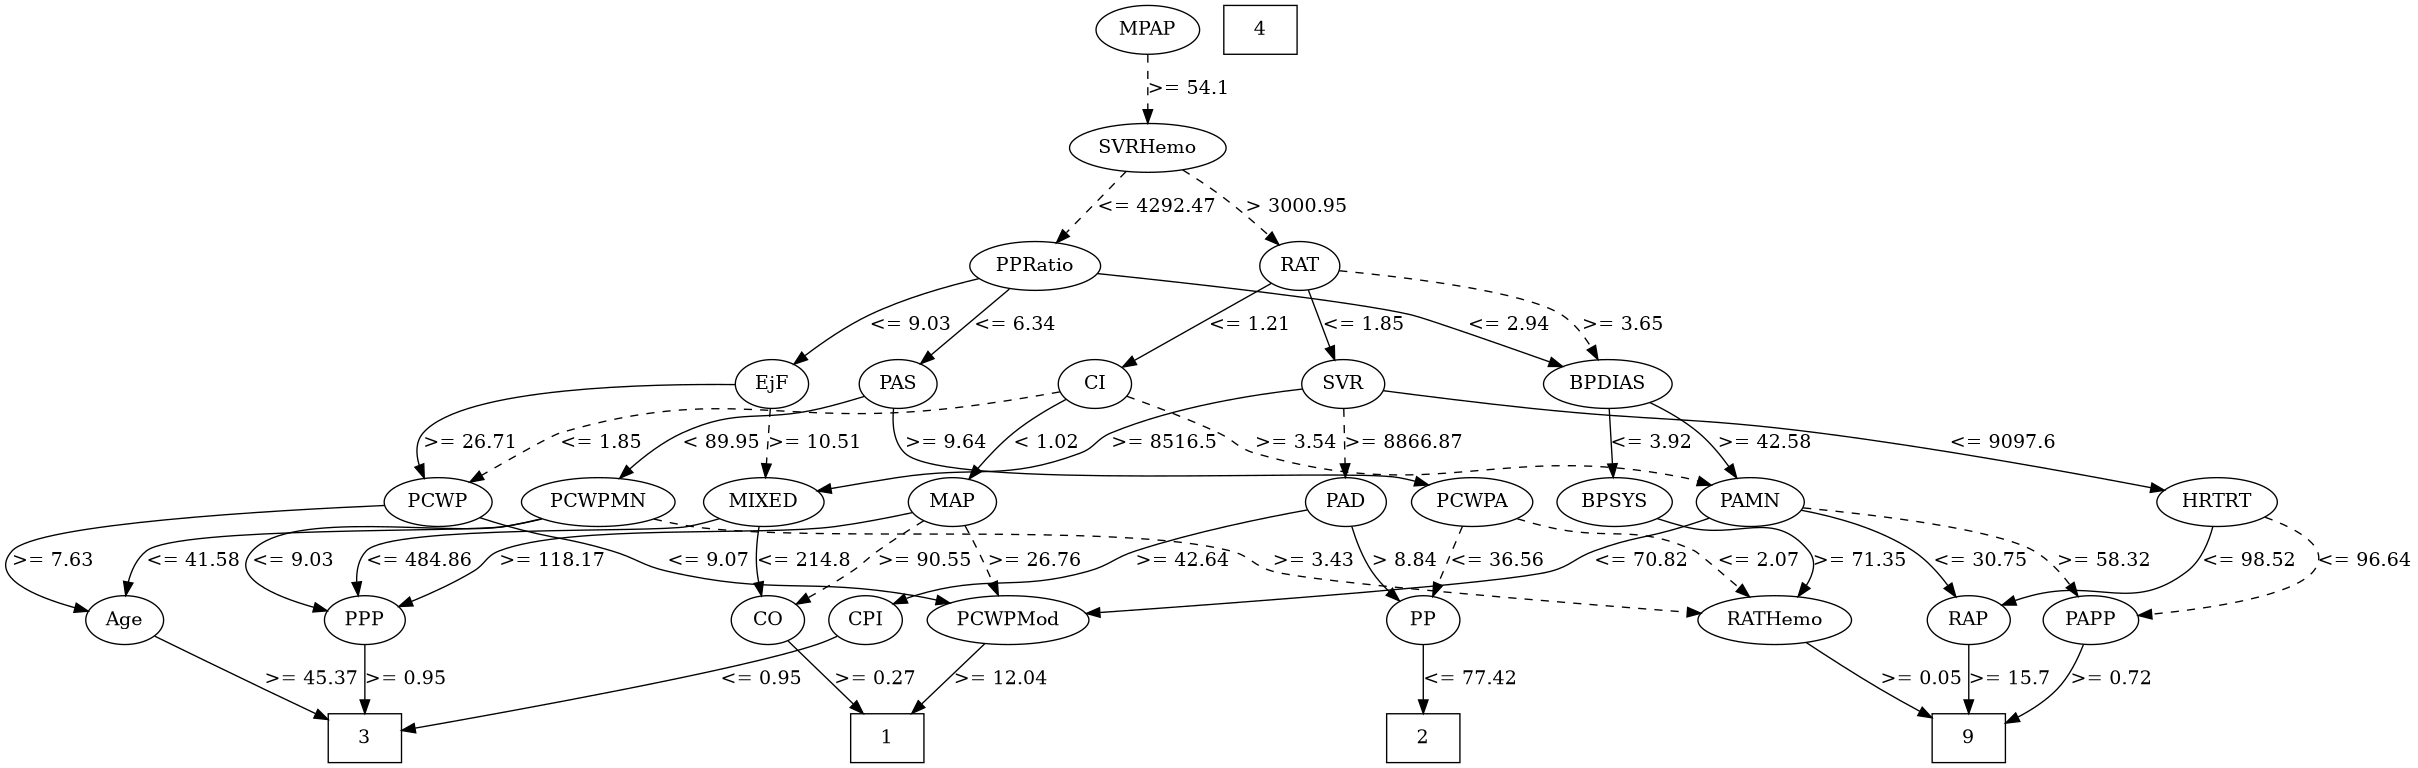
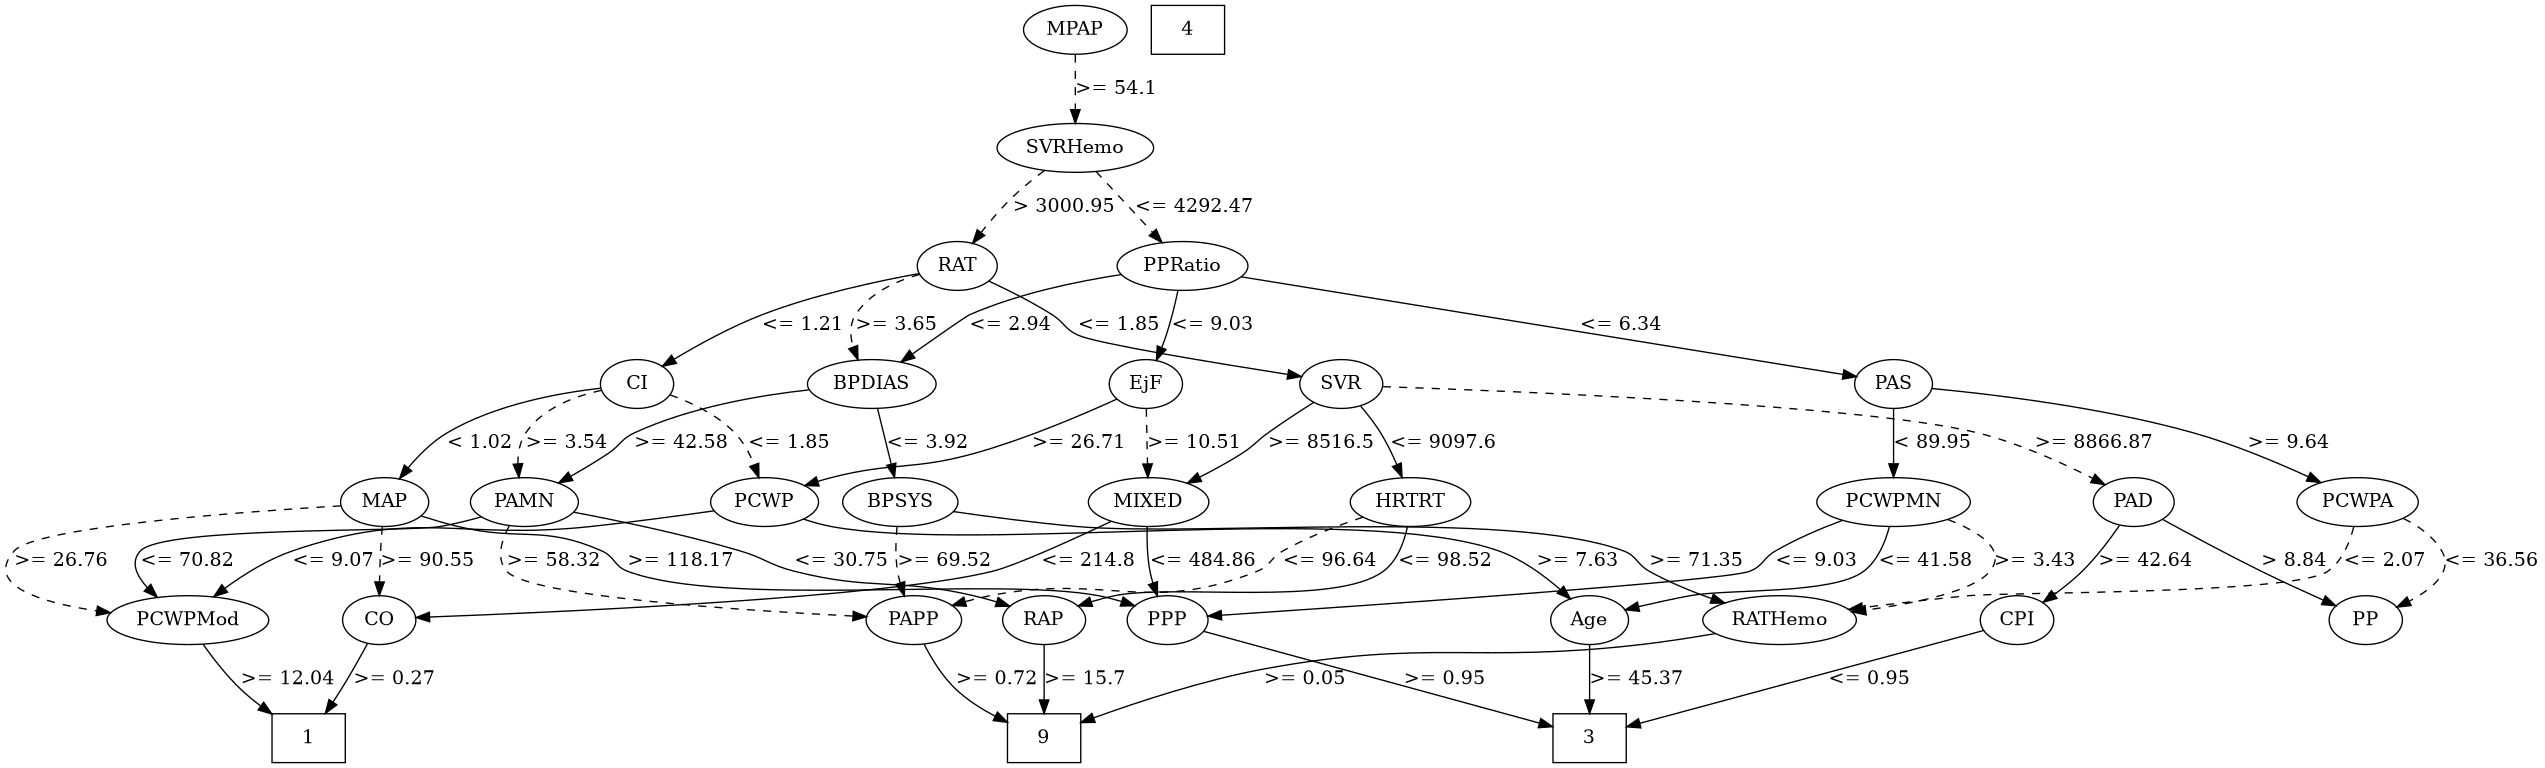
  strict digraph {
    edge [op=">=" param=9.03 style=solid]
    1 [height=0.5 shape=box width=0.75]
-   2 [height=0.5 shape=box width=0.75]
    3 [height=0.5 shape=box width=0.75]
    4 [height=0.5 shape=box width=0.75]
    n5 [height=0.5 label=9 shape=box width=0.75]
    RAP [height=0.5 width=0.77778]
    PAS [height=0.5 width=0.75]
    PCWPA [height=0.5 width=1.1555]
    PCWPMN [height=0.5 width=1.3902]
    PP [height=0.5 width=0.75]
    RATHemo [height=0.5 width=1.375]
    Age [height=0.5 width=0.75]
    PPP [height=0.5 width=0.75]
    PAD [height=0.5 width=0.79437]
    CPI [height=0.5 width=0.75]
    PAMN [height=0.5 width=1.0139]
    PCWPMod [height=0.5 width=1.4444]
    PAPP [height=0.5 width=0.88889]
    PCWP [height=0.5 width=0.97491]
    CO [height=0.5 width=0.75]
    CI [height=0.5 width=0.75]
    MAP [height=0.5 width=0.84854]
    SVRHemo [height=0.5 width=1.3902]
    RAT [height=0.5 width=0.76389]
    PPRatio [height=0.5 width=1.1013]
    BPDIAS [height=0.5 width=1.1735]
    SVR [height=0.5 width=0.77778]
    EjF [height=0.5 width=0.75]
    BPSYS [height=0.5 width=1.0471]
    MIXED [height=0.5 width=1.125]
    HRTRT [height=0.5 width=1.1013]
    MPAP [height=0.5 width=0.97491]
    RAP -> n5 [label=">= 15.7" param=15.7]
    PAS -> PCWPA [label=">= 9.64" param=9.64]
    PAS -> PCWPMN [label="< 89.95" op="<" param=89.95]
    PCWPA -> PP [label="<= 36.56" op="<=" param=36.56 style=dashed]
    PCWPA -> RATHemo [label="<= 2.07" op="<=" param=2.07 style=dashed]
    PCWPMN -> RATHemo [label=">= 3.43" param=3.43 style=dashed]
    PCWPMN -> Age [label="<= 41.58" op="<=" param=41.58]
    PCWPMN -> PPP [label="<= 9.03" op="<="]
-   PP -> 2 [label="<= 77.42" op="<=" param=77.42]
    RATHemo -> n5 [label=">= 0.05" param=0.05]
    Age -> 3 [label=">= 45.37" param=45.37]
    PPP -> 3 [label=">= 0.95" param=0.95]
    PAD -> PP [label="> 8.84" op=">" param=8.84]
    PAD -> CPI [label=">= 42.64" param=42.64]
    CPI -> 3 [label="<= 0.95" op="<=" param=0.95]
    PAMN -> RAP [label="<= 30.75" op="<=" param=30.75]
    PAMN -> PCWPMod [label="<= 70.82" op="<=" param=70.82]
    PAMN -> PAPP [label=">= 58.32" param=58.32 style=dashed]
    PCWPMod -> 1 [label=">= 12.04" param=12.04]
    PAPP -> n5 [label=">= 0.72" param=0.72]
    PCWP -> Age [label=">= 7.63" param=7.63]
    PCWP -> PCWPMod [label="<= 9.07" op="<=" param=9.07]
    CO -> 1 [label=">= 0.27" param=0.27]
    CI -> PAMN [label=">= 3.54" param=3.54 style=dashed]
    CI -> PCWP [label="<= 1.85" op="<=" param=1.85 style=dashed]
    CI -> MAP [label="< 1.02" op="<" param=1.02]
    MAP -> PPP [label=">= 118.17" param=118.17]
    MAP -> PCWPMod [label=">= 26.76" param=26.76 style=dashed]
    MAP -> CO [label=">= 90.55" param=90.55 style=dashed]
    SVRHemo -> RAT [label="> 3000.95" op=">" param=3000.95 style=dashed]
    SVRHemo -> PPRatio [label="<= 4292.47" op="<=" param=4292.47 style=dashed]
    RAT -> CI [label="<= 1.21" op="<=" param=1.21]
    RAT -> BPDIAS [label=">= 3.65" param=3.65 style=dashed]
    RAT -> SVR [label="<= 1.85" op="<=" param=1.85]
    PPRatio -> PAS [label="<= 6.34" op="<=" param=6.34]
    PPRatio -> BPDIAS [label="<= 2.94" op="<=" param=2.94]
    PPRatio -> EjF [label="<= 9.03" op="<="]
    BPDIAS -> PAMN [label=">= 42.58" param=42.58]
    BPDIAS -> BPSYS [label="<= 3.92" op="<=" param=3.92]
    SVR -> PAD [label=">= 8866.87" param=8866.87 style=dashed]
    SVR -> MIXED [label=">= 8516.5" param=8516.5]
    SVR -> HRTRT [label="<= 9097.6" op="<=" param=9097.6]
    EjF -> PCWP [label=">= 26.71" param=26.71]
    EjF -> MIXED [label=">= 10.51" param=10.51 style=dashed]
    BPSYS -> RATHemo [label=">= 71.35" param=71.35]
+   BPSYS -> PAPP [label=">= 69.52" param=69.52 style=dashed]
    MIXED -> PPP [label="<= 484.86" op="<=" param=484.86]
    MIXED -> CO [label="<= 214.8" op="<=" param=214.8]
    HRTRT -> RAP [label="<= 98.52" op="<=" param=98.52]
    HRTRT -> PAPP [label="<= 96.64" op="<=" param=96.64 style=dashed]
    MPAP -> SVRHemo [label=">= 54.1" param=54.1 style=dashed]
  }
